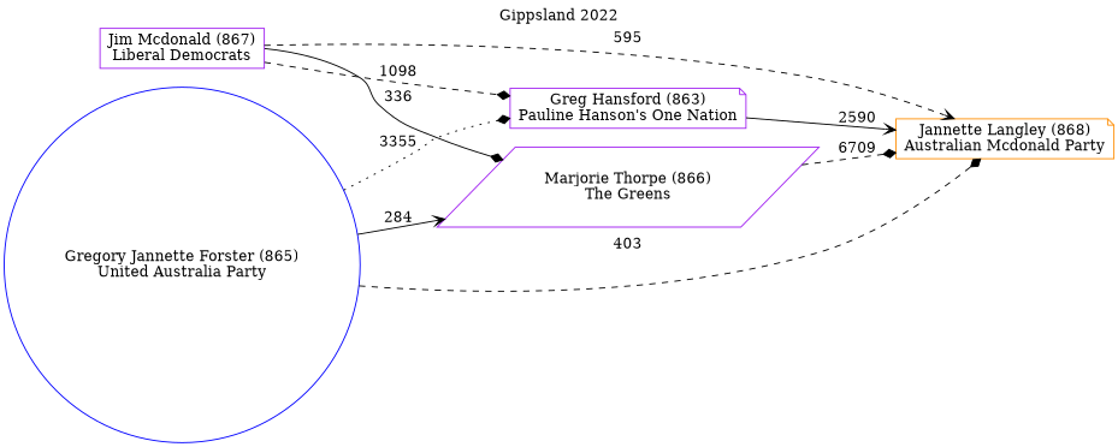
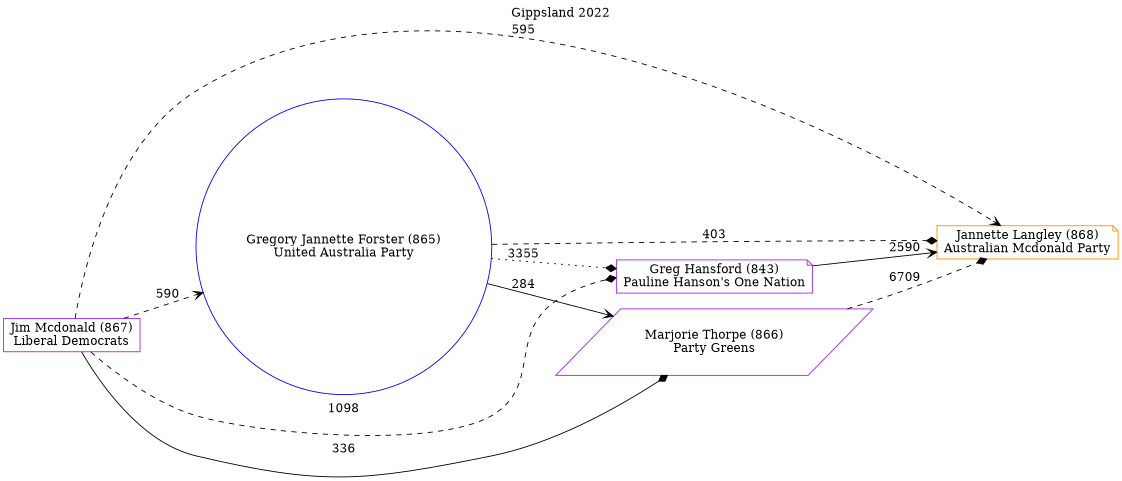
  digraph {
    fontname="DejaVu Serif"
    label="Gippsland 2022"
    labelloc=t
    mclimit=10
    rankdir=LR
    node [color=purple fontname="DejaVu Serif" shape=note]
    edge [arrowhead=diamond fontname="DejaVu Serif" style=dashed]
    n1 [label="Jim Mcdonald (867)\nLiberal Democrats" shape=box]
    n2 [color=blue label="Gregory Jannette Forster (865)\nUnited Australia Party" shape=circle]
    n3 [color=darkorange label="Jannette Langley (868)\nAustralian Mcdonald Party"]
-   n4 [label="Greg Hansford (863)\nPauline Hanson's One Nation"]
-   n5 [label="Marjorie Thorpe (866)\nThe Greens" shape=parallelogram]
+   n4 [label="Greg Hansford (843)\nPauline Hanson's One Nation"]
+   n5 [label="Marjorie Thorpe (866)\nParty Greens" shape=parallelogram]
+   n1 -> n2 [arrowhead=vee label=590]
    n1 -> n3 [arrowhead=vee label=595]
    n1 -> n4 [label=1098]
    n1 -> n5 [label=336 style=solid]
    n2 -> n3 [label=403]
    n2 -> n4 [label=3355 style=dotted]
    n2 -> n5 [arrowhead=vee label=284 style=solid]
    n4 -> n3 [arrowhead=vee label=2590 style=solid]
    n5 -> n3 [label=6709]
  }
